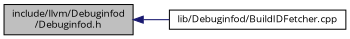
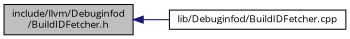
  digraph {
    rankdir=LR
    fontname="Open Sans"
    node [color=black fontname="Open Sans" fontsize=10 shape=record]
-   n1 [fillcolor=grey75 fontcolor=black height=0.2 label="include/llvm/Debuginfod\l/Debuginfod.h" style=filled width=0.4]
+   n1 [fillcolor=grey75 fontcolor=black height=0.2 label="include/llvm/Debuginfod\l/BuildIDFetcher.h" style=filled width=0.4]
    n2 [height=0.2 label="lib/Debuginfod/BuildIDFetcher.cpp" width=0.4]
    n1 -> n2 [color=midnightblue dir=back fontname="Open Sans" fontsize=10 labelfontname=Helvetica labelfontsize=10 style=solid]
  }
